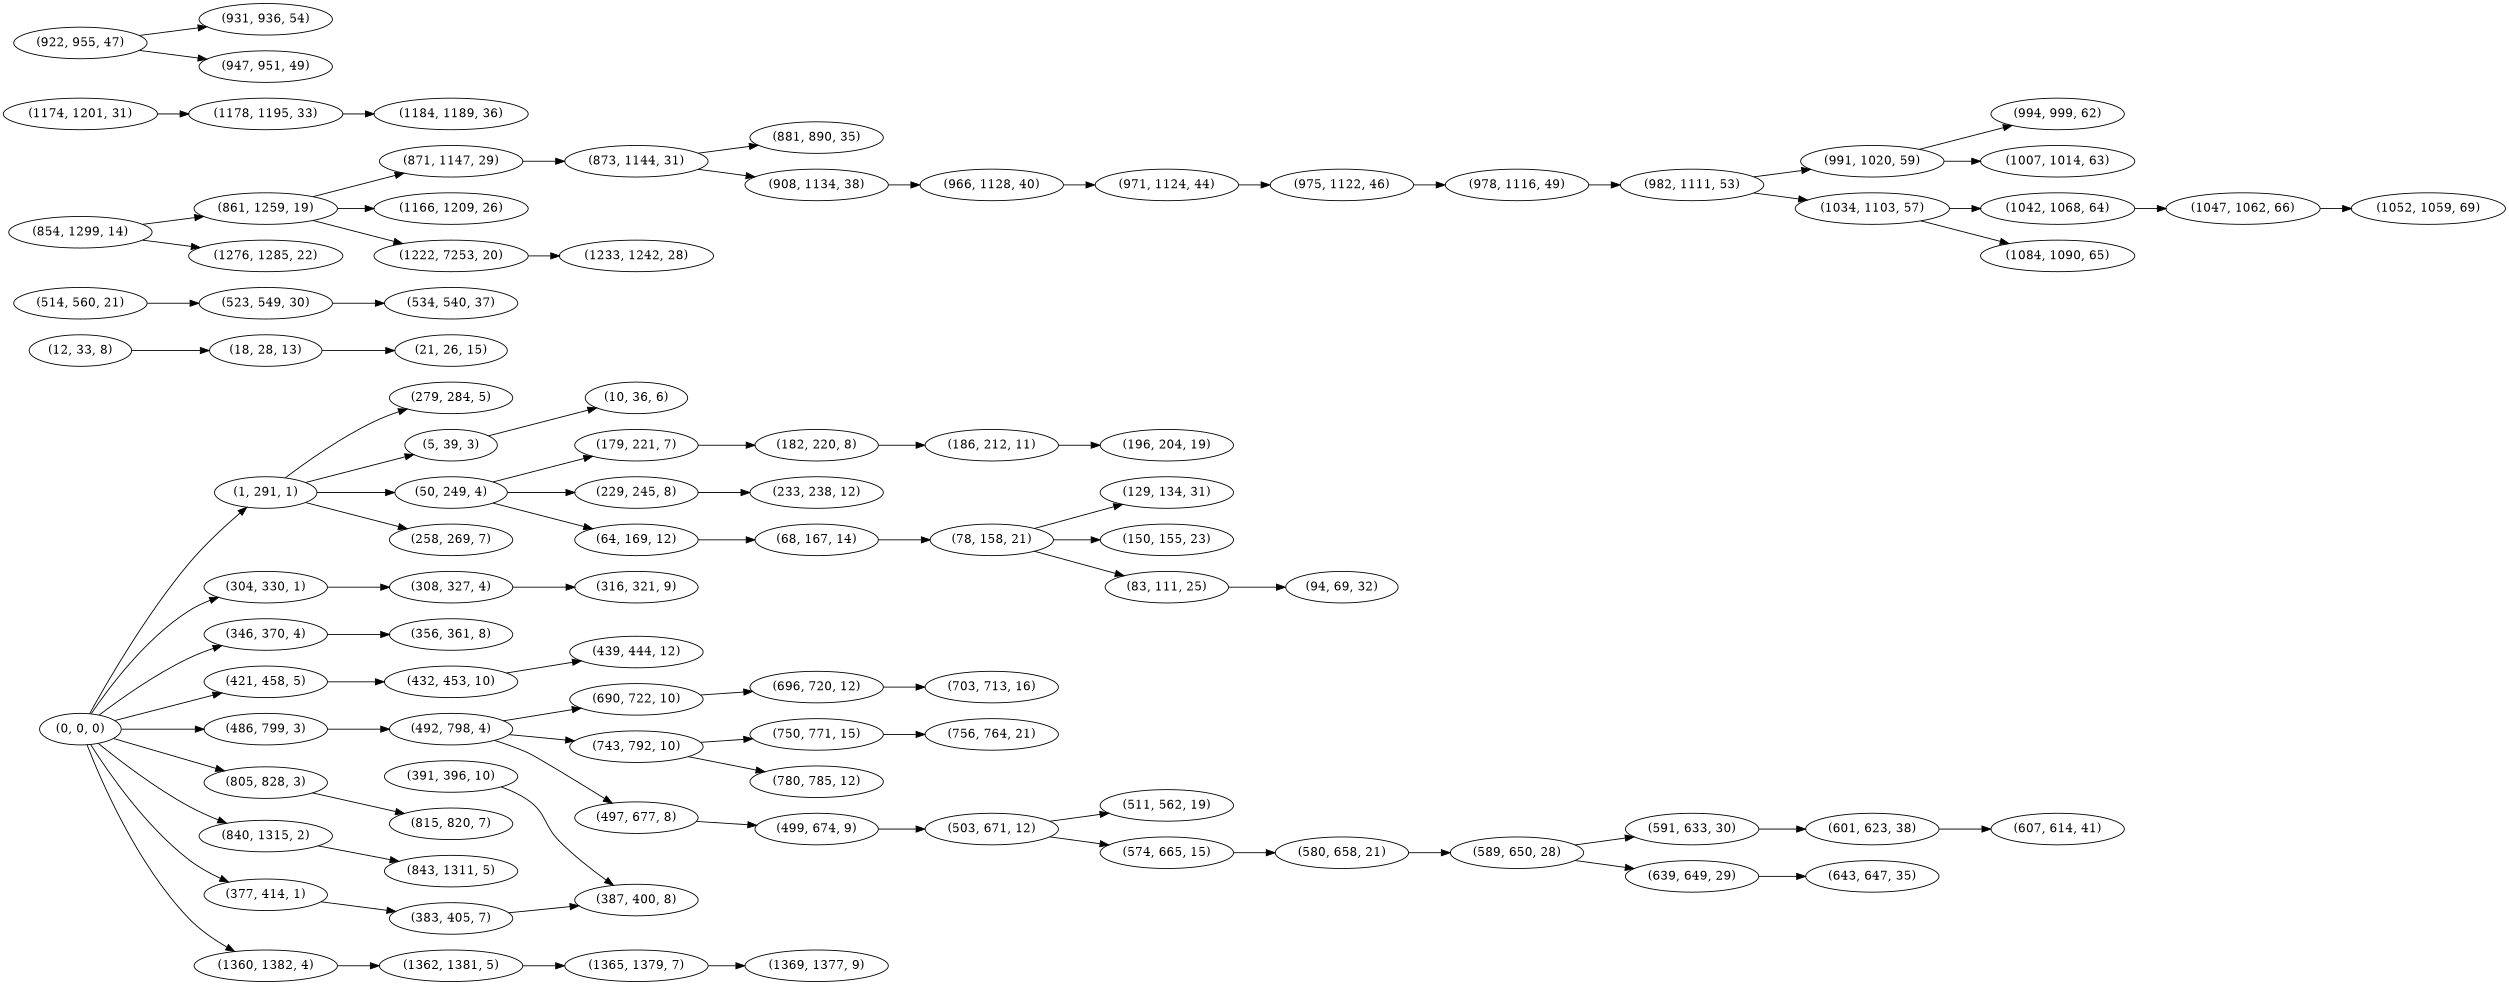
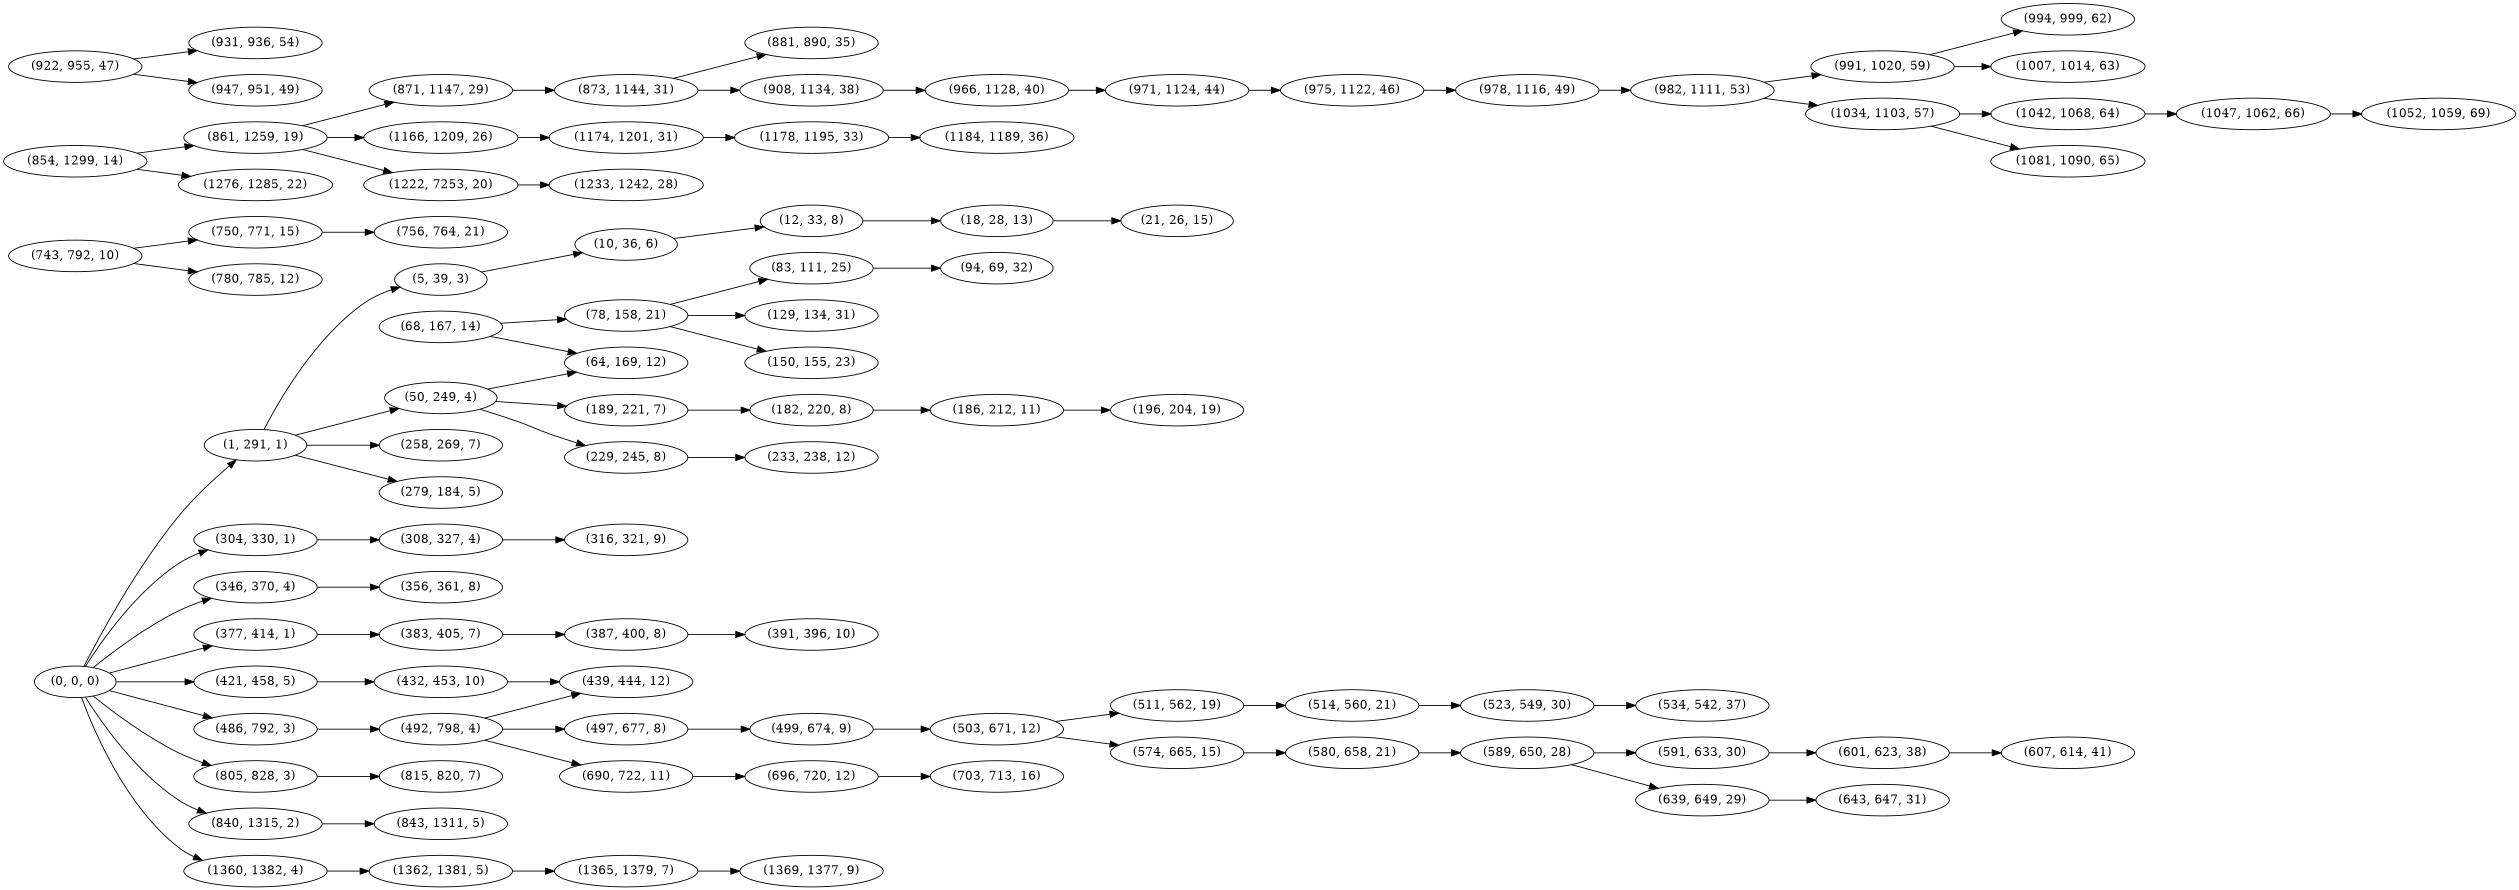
  digraph {
    rankdir=LR
    "(0, 0, 0)"
    "(1, 291, 1)"
    "(304, 330, 1)"
    "(346, 370, 4)"
    "(377, 414, 1)"
    "(421, 458, 5)"
-   "(486, 799, 3)"
+   "(486, 799, 3)" [label="(486, 792, 3)"]
    "(805, 828, 3)"
    "(840, 1315, 2)"
    "(1360, 1382, 4)"
    "(5, 39, 3)"
    "(50, 249, 4)"
    "(258, 269, 7)"
-   "(279, 284, 5)"
+   "(279, 284, 5)" [label="(279, 184, 5)"]
    "(308, 327, 4)"
    "(356, 361, 8)"
    "(383, 405, 7)"
    "(432, 453, 10)"
    "(492, 798, 4)"
    "(815, 820, 7)"
    "(843, 1311, 5)"
    "(1362, 1381, 5)"
    "(10, 36, 6)"
    "(64, 169, 12)"
-   "(179, 221, 7)"
+   "(179, 221, 7)" [label="(189, 221, 7)"]
    "(229, 245, 8)"
    "(12, 33, 8)"
    "(18, 28, 13)"
    "(21, 26, 15)"
    "(68, 167, 14)"
    "(182, 220, 8)"
    "(233, 238, 12)"
    "(78, 158, 21)"
    "(83, 111, 25)"
    "(129, 134, 31)"
    "(150, 155, 23)"
    n37 [label="(94, 69, 32)"]
    "(186, 212, 11)"
    "(196, 204, 19)"
    "(316, 321, 9)"
    "(387, 400, 8)"
    "(391, 396, 10)"
    "(439, 444, 12)"
    "(497, 677, 8)"
-   "(690, 722, 10)"
+   "(690, 722, 10)" [label="(690, 722, 11)"]
    "(743, 792, 10)"
    "(499, 674, 9)"
    "(696, 720, 12)"
    "(750, 771, 15)"
    "(780, 785, 12)"
    "(503, 671, 12)"
    "(511, 562, 19)"
    "(574, 665, 15)"
    "(514, 560, 21)"
    "(580, 658, 21)"
    "(523, 549, 30)"
-   "(534, 540, 37)"
+   "(534, 540, 37)" [label="(534, 542, 37)"]
    "(589, 650, 28)"
    "(591, 633, 30)"
    "(639, 649, 29)"
    "(601, 623, 38)"
-   "(643, 647, 31)" [label="(643, 647, 35)"]
+   "(643, 647, 31)"
    "(607, 614, 41)"
    "(703, 713, 16)"
    "(756, 764, 21)"
    "(854, 1299, 14)"
    "(861, 1259, 19)"
    "(1276, 1285, 22)"
    "(871, 1147, 29)"
    "(1166, 1209, 26)"
    n71 [label="(1222, 7253, 20)"]
    "(873, 1144, 31)"
    "(1174, 1201, 31)"
    "(1233, 1242, 28)"
    "(881, 890, 35)"
    "(908, 1134, 38)"
    "(966, 1128, 40)"
    "(922, 955, 47)"
    "(931, 936, 54)"
    "(947, 951, 49)"
    "(971, 1124, 44)"
    "(975, 1122, 46)"
    "(978, 1116, 49)"
    "(982, 1111, 53)"
    "(991, 1020, 59)"
    "(1034, 1103, 57)"
    "(994, 999, 62)"
    "(1007, 1014, 63)"
    "(1042, 1068, 64)"
-   "(1084, 1090, 65)"
+   "(1084, 1090, 65)" [label="(1081, 1090, 65)"]
    "(1047, 1062, 66)"
    "(1052, 1059, 69)"
    "(1178, 1195, 33)"
    "(1184, 1189, 36)"
    "(1365, 1379, 7)"
    "(1369, 1377, 9)"
    "(0, 0, 0)" -> "(1, 291, 1)"
    "(0, 0, 0)" -> "(304, 330, 1)"
    "(0, 0, 0)" -> "(346, 370, 4)"
    "(0, 0, 0)" -> "(377, 414, 1)"
    "(0, 0, 0)" -> "(421, 458, 5)"
    "(0, 0, 0)" -> "(486, 799, 3)"
    "(0, 0, 0)" -> "(805, 828, 3)"
    "(0, 0, 0)" -> "(840, 1315, 2)"
    "(0, 0, 0)" -> "(1360, 1382, 4)"
    "(1, 291, 1)" -> "(5, 39, 3)"
    "(1, 291, 1)" -> "(50, 249, 4)"
    "(1, 291, 1)" -> "(258, 269, 7)"
    "(1, 291, 1)" -> "(279, 284, 5)"
    "(304, 330, 1)" -> "(308, 327, 4)"
    "(346, 370, 4)" -> "(356, 361, 8)"
    "(377, 414, 1)" -> "(383, 405, 7)"
    "(421, 458, 5)" -> "(432, 453, 10)"
    "(486, 799, 3)" -> "(492, 798, 4)"
    "(805, 828, 3)" -> "(815, 820, 7)"
    "(840, 1315, 2)" -> "(843, 1311, 5)"
    "(1360, 1382, 4)" -> "(1362, 1381, 5)"
    "(5, 39, 3)" -> "(10, 36, 6)"
    "(50, 249, 4)" -> "(64, 169, 12)"
    "(50, 249, 4)" -> "(179, 221, 7)"
    "(50, 249, 4)" -> "(229, 245, 8)"
    "(308, 327, 4)" -> "(316, 321, 9)"
    "(383, 405, 7)" -> "(387, 400, 8)"
    "(432, 453, 10)" -> "(439, 444, 12)"
    "(492, 798, 4)" -> "(497, 677, 8)"
    "(492, 798, 4)" -> "(690, 722, 10)"
-   "(492, 798, 4)" -> "(743, 792, 10)"
+   "(492, 798, 4)" -> "(439, 444, 12)"
    "(1362, 1381, 5)" -> "(1365, 1379, 7)"
-   "(64, 169, 12)" -> "(68, 167, 14)"
+   "(10, 36, 6)" -> "(12, 33, 8)"
+   "(68, 167, 14)" -> "(64, 169, 12)"
    "(179, 221, 7)" -> "(182, 220, 8)"
    "(229, 245, 8)" -> "(233, 238, 12)"
    "(12, 33, 8)" -> "(18, 28, 13)"
    "(18, 28, 13)" -> "(21, 26, 15)"
    "(68, 167, 14)" -> "(78, 158, 21)"
    "(182, 220, 8)" -> "(186, 212, 11)"
    "(78, 158, 21)" -> "(83, 111, 25)"
    "(78, 158, 21)" -> "(129, 134, 31)"
    "(78, 158, 21)" -> "(150, 155, 23)"
    "(83, 111, 25)" -> n37
    "(186, 212, 11)" -> "(196, 204, 19)"
-   "(391, 396, 10)" -> "(387, 400, 8)"
+   "(387, 400, 8)" -> "(391, 396, 10)"
    "(497, 677, 8)" -> "(499, 674, 9)"
    "(690, 722, 10)" -> "(696, 720, 12)"
    "(743, 792, 10)" -> "(750, 771, 15)"
    "(743, 792, 10)" -> "(780, 785, 12)"
    "(499, 674, 9)" -> "(503, 671, 12)"
    "(696, 720, 12)" -> "(703, 713, 16)"
    "(750, 771, 15)" -> "(756, 764, 21)"
    "(503, 671, 12)" -> "(511, 562, 19)"
    "(503, 671, 12)" -> "(574, 665, 15)"
+   "(511, 562, 19)" -> "(514, 560, 21)"
    "(574, 665, 15)" -> "(580, 658, 21)"
    "(514, 560, 21)" -> "(523, 549, 30)"
    "(580, 658, 21)" -> "(589, 650, 28)"
    "(523, 549, 30)" -> "(534, 540, 37)"
    "(589, 650, 28)" -> "(591, 633, 30)"
    "(589, 650, 28)" -> "(639, 649, 29)"
    "(591, 633, 30)" -> "(601, 623, 38)"
    "(639, 649, 29)" -> "(643, 647, 31)"
    "(601, 623, 38)" -> "(607, 614, 41)"
    "(854, 1299, 14)" -> "(861, 1259, 19)"
    "(854, 1299, 14)" -> "(1276, 1285, 22)"
    "(861, 1259, 19)" -> "(871, 1147, 29)"
    "(861, 1259, 19)" -> "(1166, 1209, 26)"
    "(861, 1259, 19)" -> n71
    "(871, 1147, 29)" -> "(873, 1144, 31)"
+   "(1166, 1209, 26)" -> "(1174, 1201, 31)"
    n71 -> "(1233, 1242, 28)"
    "(873, 1144, 31)" -> "(881, 890, 35)"
    "(873, 1144, 31)" -> "(908, 1134, 38)"
    "(1174, 1201, 31)" -> "(1178, 1195, 33)"
    "(908, 1134, 38)" -> "(966, 1128, 40)"
    "(966, 1128, 40)" -> "(971, 1124, 44)"
    "(922, 955, 47)" -> "(931, 936, 54)"
    "(922, 955, 47)" -> "(947, 951, 49)"
    "(971, 1124, 44)" -> "(975, 1122, 46)"
    "(975, 1122, 46)" -> "(978, 1116, 49)"
    "(978, 1116, 49)" -> "(982, 1111, 53)"
    "(982, 1111, 53)" -> "(991, 1020, 59)"
    "(982, 1111, 53)" -> "(1034, 1103, 57)"
    "(991, 1020, 59)" -> "(994, 999, 62)"
    "(991, 1020, 59)" -> "(1007, 1014, 63)"
    "(1034, 1103, 57)" -> "(1042, 1068, 64)"
    "(1034, 1103, 57)" -> "(1084, 1090, 65)"
    "(1042, 1068, 64)" -> "(1047, 1062, 66)"
    "(1047, 1062, 66)" -> "(1052, 1059, 69)"
    "(1178, 1195, 33)" -> "(1184, 1189, 36)"
    "(1365, 1379, 7)" -> "(1369, 1377, 9)"
  }
